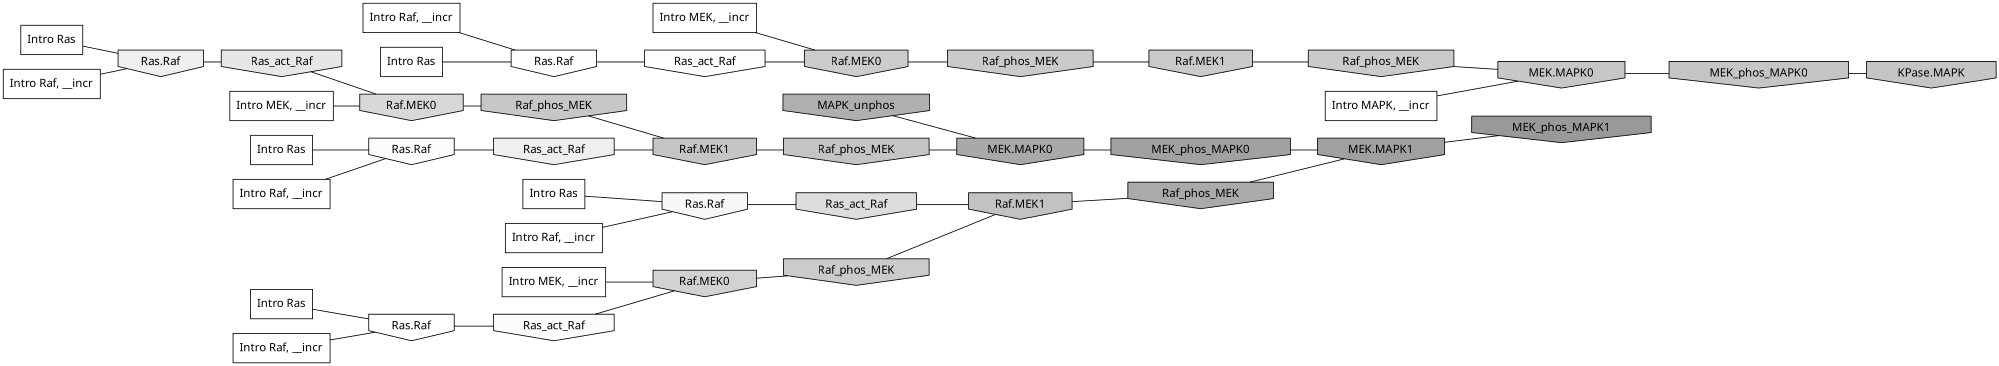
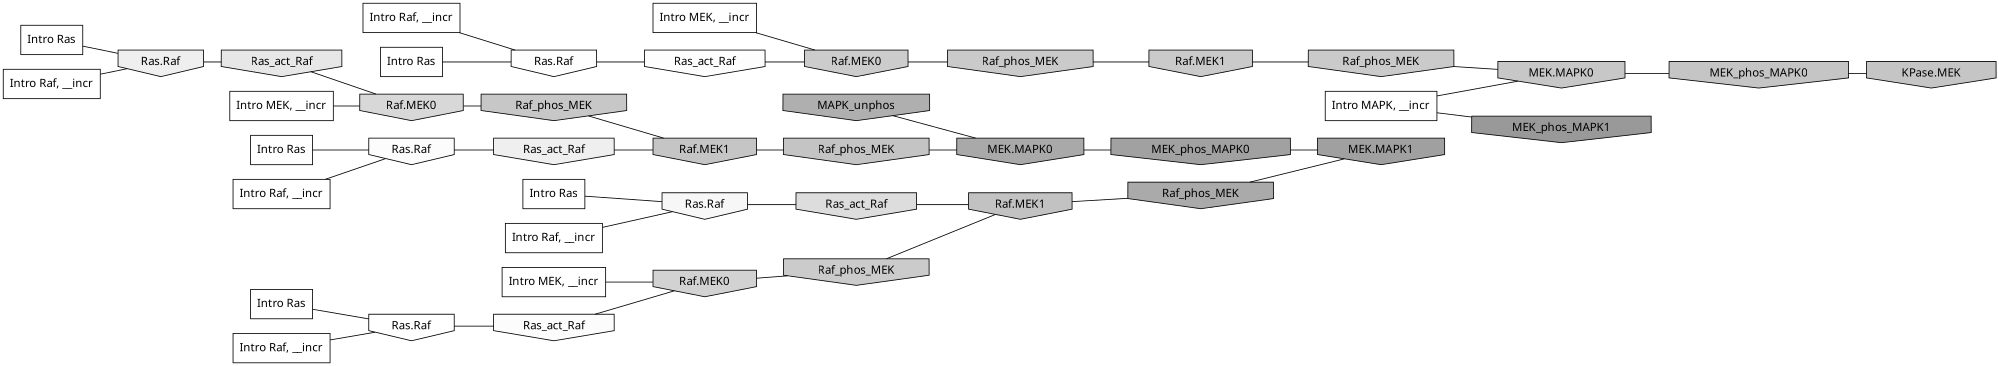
  digraph {
    rankdir=LR
    ranksep=0.30
    node [fillcolor="0.000 0.000 1.000" fontname="CMU Serif" shape=invhouse style=filled]
    edge [color="0.000 0.000 0.000" dir=none fontname="CMU Serif"]
    n1 [label="Intro Ras" shape=rectangle]
    n2 [fillcolor="0.000 0.000 0.966" label="Ras.Raf"]
    n3 [fillcolor="0.000 0.000 0.867" label=Ras_act_Raf]
    n4 [label="Intro Ras" shape=rectangle]
    n5 [fillcolor="0.000 0.000 0.934" label="Ras.Raf"]
    n6 [fillcolor="0.000 0.000 0.904" label=Ras_act_Raf]
    n7 [label="Intro Ras" shape=rectangle]
    n8 [fillcolor="0.000 0.000 0.986" label="Ras.Raf"]
    n9 [fillcolor="0.000 0.000 0.934" label=Ras_act_Raf]
    n10 [label="Intro Ras" shape=rectangle]
    n11 [label="Ras.Raf"]
    n12 [fillcolor="0.000 0.000 0.988" label=Ras_act_Raf]
    n13 [label="Intro Ras" shape=rectangle]
    n14 [fillcolor="0.000 0.000 0.993" label="Ras.Raf"]
    n15 [fillcolor="0.000 0.000 0.992" label=Ras_act_Raf]
    n16 [label="Intro Raf, __incr" shape=rectangle]
    n17 [label="Intro Raf, __incr" shape=rectangle]
    n18 [label="Intro Raf, __incr" shape=rectangle]
    n19 [label="Intro Raf, __incr" shape=rectangle]
    n20 [label="Intro Raf, __incr" shape=rectangle]
    n21 [label="Intro MEK, __incr" shape=rectangle]
    n22 [fillcolor="0.000 0.000 0.846" label="Raf.MEK0"]
    n23 [fillcolor="0.000 0.000 0.780" label=Raf_phos_MEK]
    n24 [label="Intro MEK, __incr" shape=rectangle]
    n25 [fillcolor="0.000 0.000 0.822" label="Raf.MEK0"]
    n26 [fillcolor="0.000 0.000 0.795" label=Raf_phos_MEK]
    n27 [label="Intro MEK, __incr" shape=rectangle]
    n28 [fillcolor="0.000 0.000 0.800" label="Raf.MEK0"]
    n29 [fillcolor="0.000 0.000 0.792" label=Raf_phos_MEK]
    n30 [label="Intro MAPK, __incr" shape=rectangle]
    n31 [fillcolor="0.000 0.000 0.781" label="MEK.MAPK0"]
    n32 [fillcolor="0.000 0.000 0.773" label=MEK_phos_MAPK0]
-   n33 [fillcolor="0.000 0.000 0.773" label="KPase.MAPK"]
+   n33 [fillcolor="0.000 0.000 0.773" label="KPase.MEK"]
    n34 [fillcolor="0.000 0.000 0.771" label="Raf.MEK1"]
    n35 [fillcolor="0.000 0.000 0.758" label="Raf.MEK1"]
    n36 [fillcolor="0.000 0.000 0.767" label=Raf_phos_MEK]
    n37 [fillcolor="0.000 0.000 0.665" label=Raf_phos_MEK]
    n38 [fillcolor="0.000 0.000 0.792" label="Raf.MEK1"]
    n39 [fillcolor="0.000 0.000 0.792" label=Raf_phos_MEK]
    n40 [fillcolor="0.000 0.000 0.687" label=MAPK_unphos]
    n41 [fillcolor="0.000 0.000 0.662" label="MEK.MAPK0"]
    n42 [fillcolor="0.000 0.000 0.630" label=MEK_phos_MAPK0]
    n43 [fillcolor="0.000 0.000 0.627" label="MEK.MAPK1"]
    n44 [fillcolor="0.000 0.000 0.600" label=MEK_phos_MAPK1]
    n1 -> n2
    n2 -> n3
    n3 -> n35
    n4 -> n5
    n5 -> n6
    n6 -> n22
    n7 -> n8
    n8 -> n9
    n9 -> n34
    n10 -> n11
    n11 -> n12
    n12 -> n25
    n13 -> n14
    n14 -> n15
    n15 -> n28
    n16 -> n5
    n17 -> n2
    n18 -> n8
    n19 -> n14
    n20 -> n11
    n21 -> n22
    n22 -> n23
    n23 -> n34
    n24 -> n25
    n25 -> n26
    n26 -> n35
    n27 -> n28
    n28 -> n29
    n29 -> n38
    n30 -> n31
    n31 -> n32
    n32 -> n33
    n34 -> n36
    n35 -> n37
    n36 -> n41
    n37 -> n43
    n38 -> n39
    n39 -> n31
    n40 -> n41
    n41 -> n42
    n42 -> n43
-   n43 -> n44
+   n30 -> n44
  }
